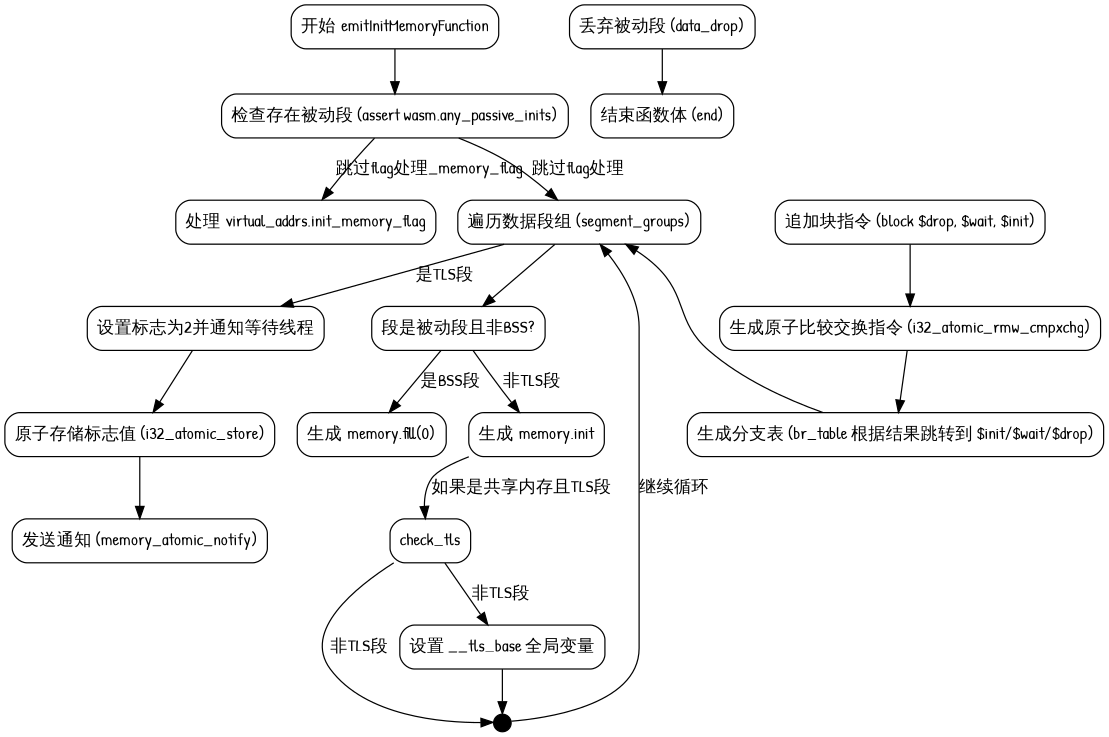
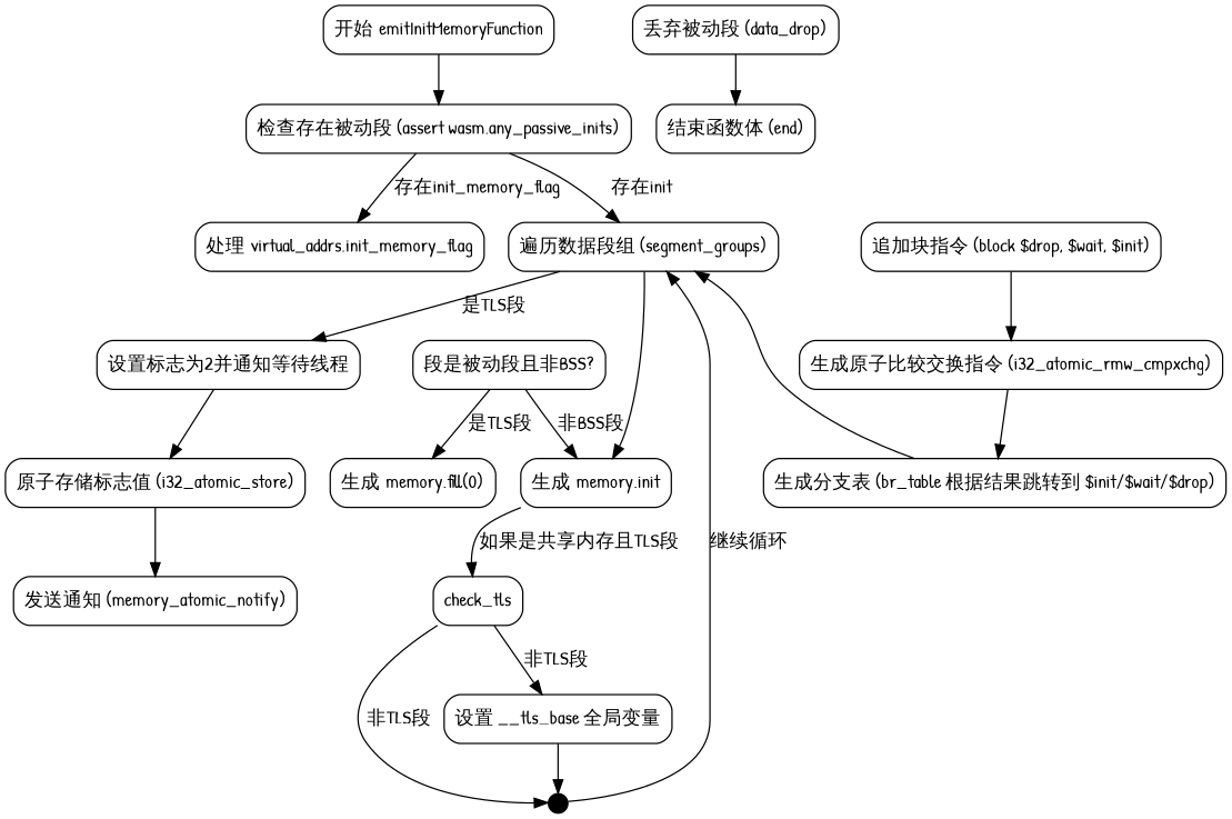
  digraph {
    fontname="Patrick Hand"
    node [fontname="Patrick Hand" shape=rectangle style=rounded]
    edge [fontname="Patrick Hand"]
    n1 [label="处理 virtual_addrs.init_memory_flag"]
    n2 [label="遍历数据段组 (segment_groups)"]
    n3 [label="追加块指令 (block $drop, $wait, $init)"]
    n4 [label="段是被动段且非BSS?"]
    n5 [label="设置标志为2并通知等待线程"]
    n6 [label="生成原子比较交换指令 (i32_atomic_rmw_cmpxchg)"]
    n7 [label="开始 emitInitMemoryFunction"]
    n8 [label="检查存在被动段 (assert wasm.any_passive_inits)"]
    n9 [label="丢弃被动段 (data_drop)"]
    n10 [label="结束函数体 (end)"]
    n11 [label="生成分支表 (br_table 根据结果跳转到 $init/$wait/$drop)"]
    n12 [label="生成 memory.fill(0)"]
    n13 [label="生成 memory.init"]
    n14 [label="原子存储标志值 (i32_atomic_store)"]
    check_tls
    n16 [label="设置 __tls_base 全局变量"]
    next_segment [shape=point width=0.2]
    n18 [label="发送通知 (memory_atomic_notify)"]
    subgraph sub_1 {
      rank=same
      n1
      n2
    }
    subgraph sub_2 {
      rank=same
      n2
      n3
    }
-   n2 -> n4
+   n2 -> n13
    n2 -> n5 [label="是TLS段"]
    n3 -> n6
-   n4 -> n12 [label="是BSS段"]
-   n4 -> n13 [label="非TLS段"]
+   n4 -> n12 [label="是TLS段"]
+   n4 -> n13 [label="非BSS段"]
    n5 -> n14
    n6 -> n11
    n7 -> n8
-   n8 -> n1 [label="跳过flag处理_memory_flag"]
-   n8 -> n2 [label="跳过flag处理"]
+   n8 -> n1 [label="存在init_memory_flag"]
+   n8 -> n2 [label="存在init"]
    n9 -> n10
    n11 -> n2
    n13 -> check_tls [label="如果是共享内存且TLS段"]
    n14 -> n18
    check_tls -> n16 [label="非TLS段"]
    check_tls -> next_segment [label="非TLS段"]
    n16 -> next_segment
    next_segment -> n2 [label="继续循环"]
  }
